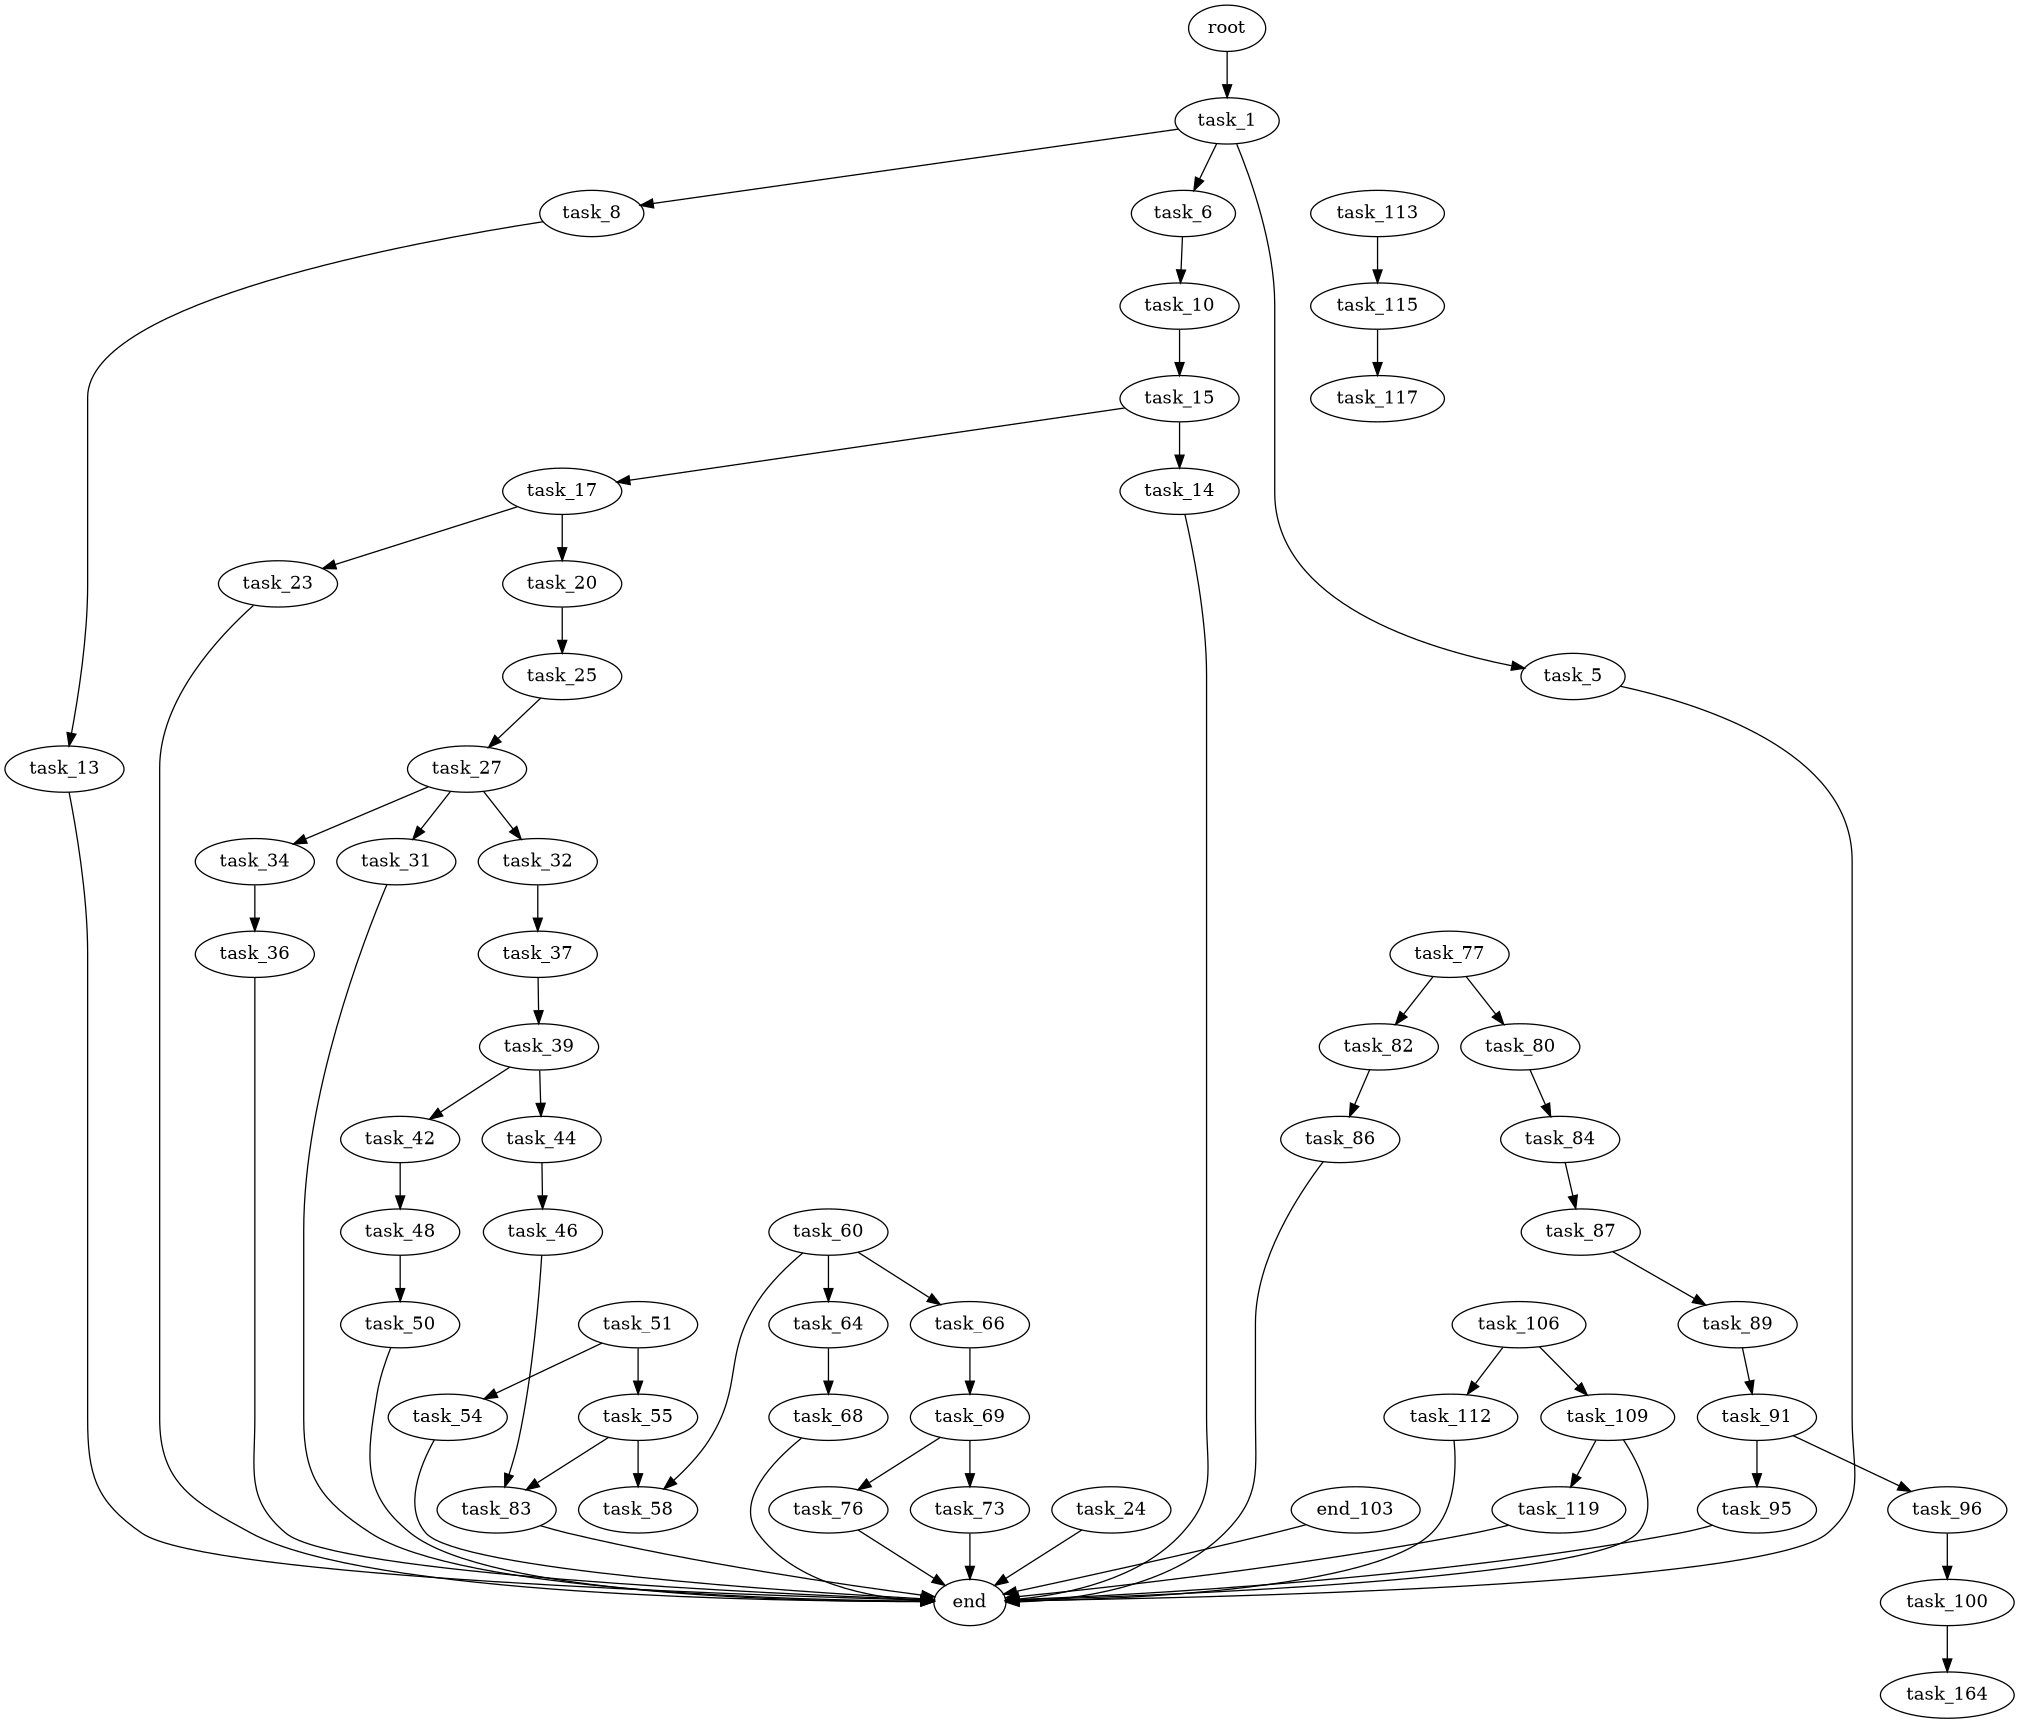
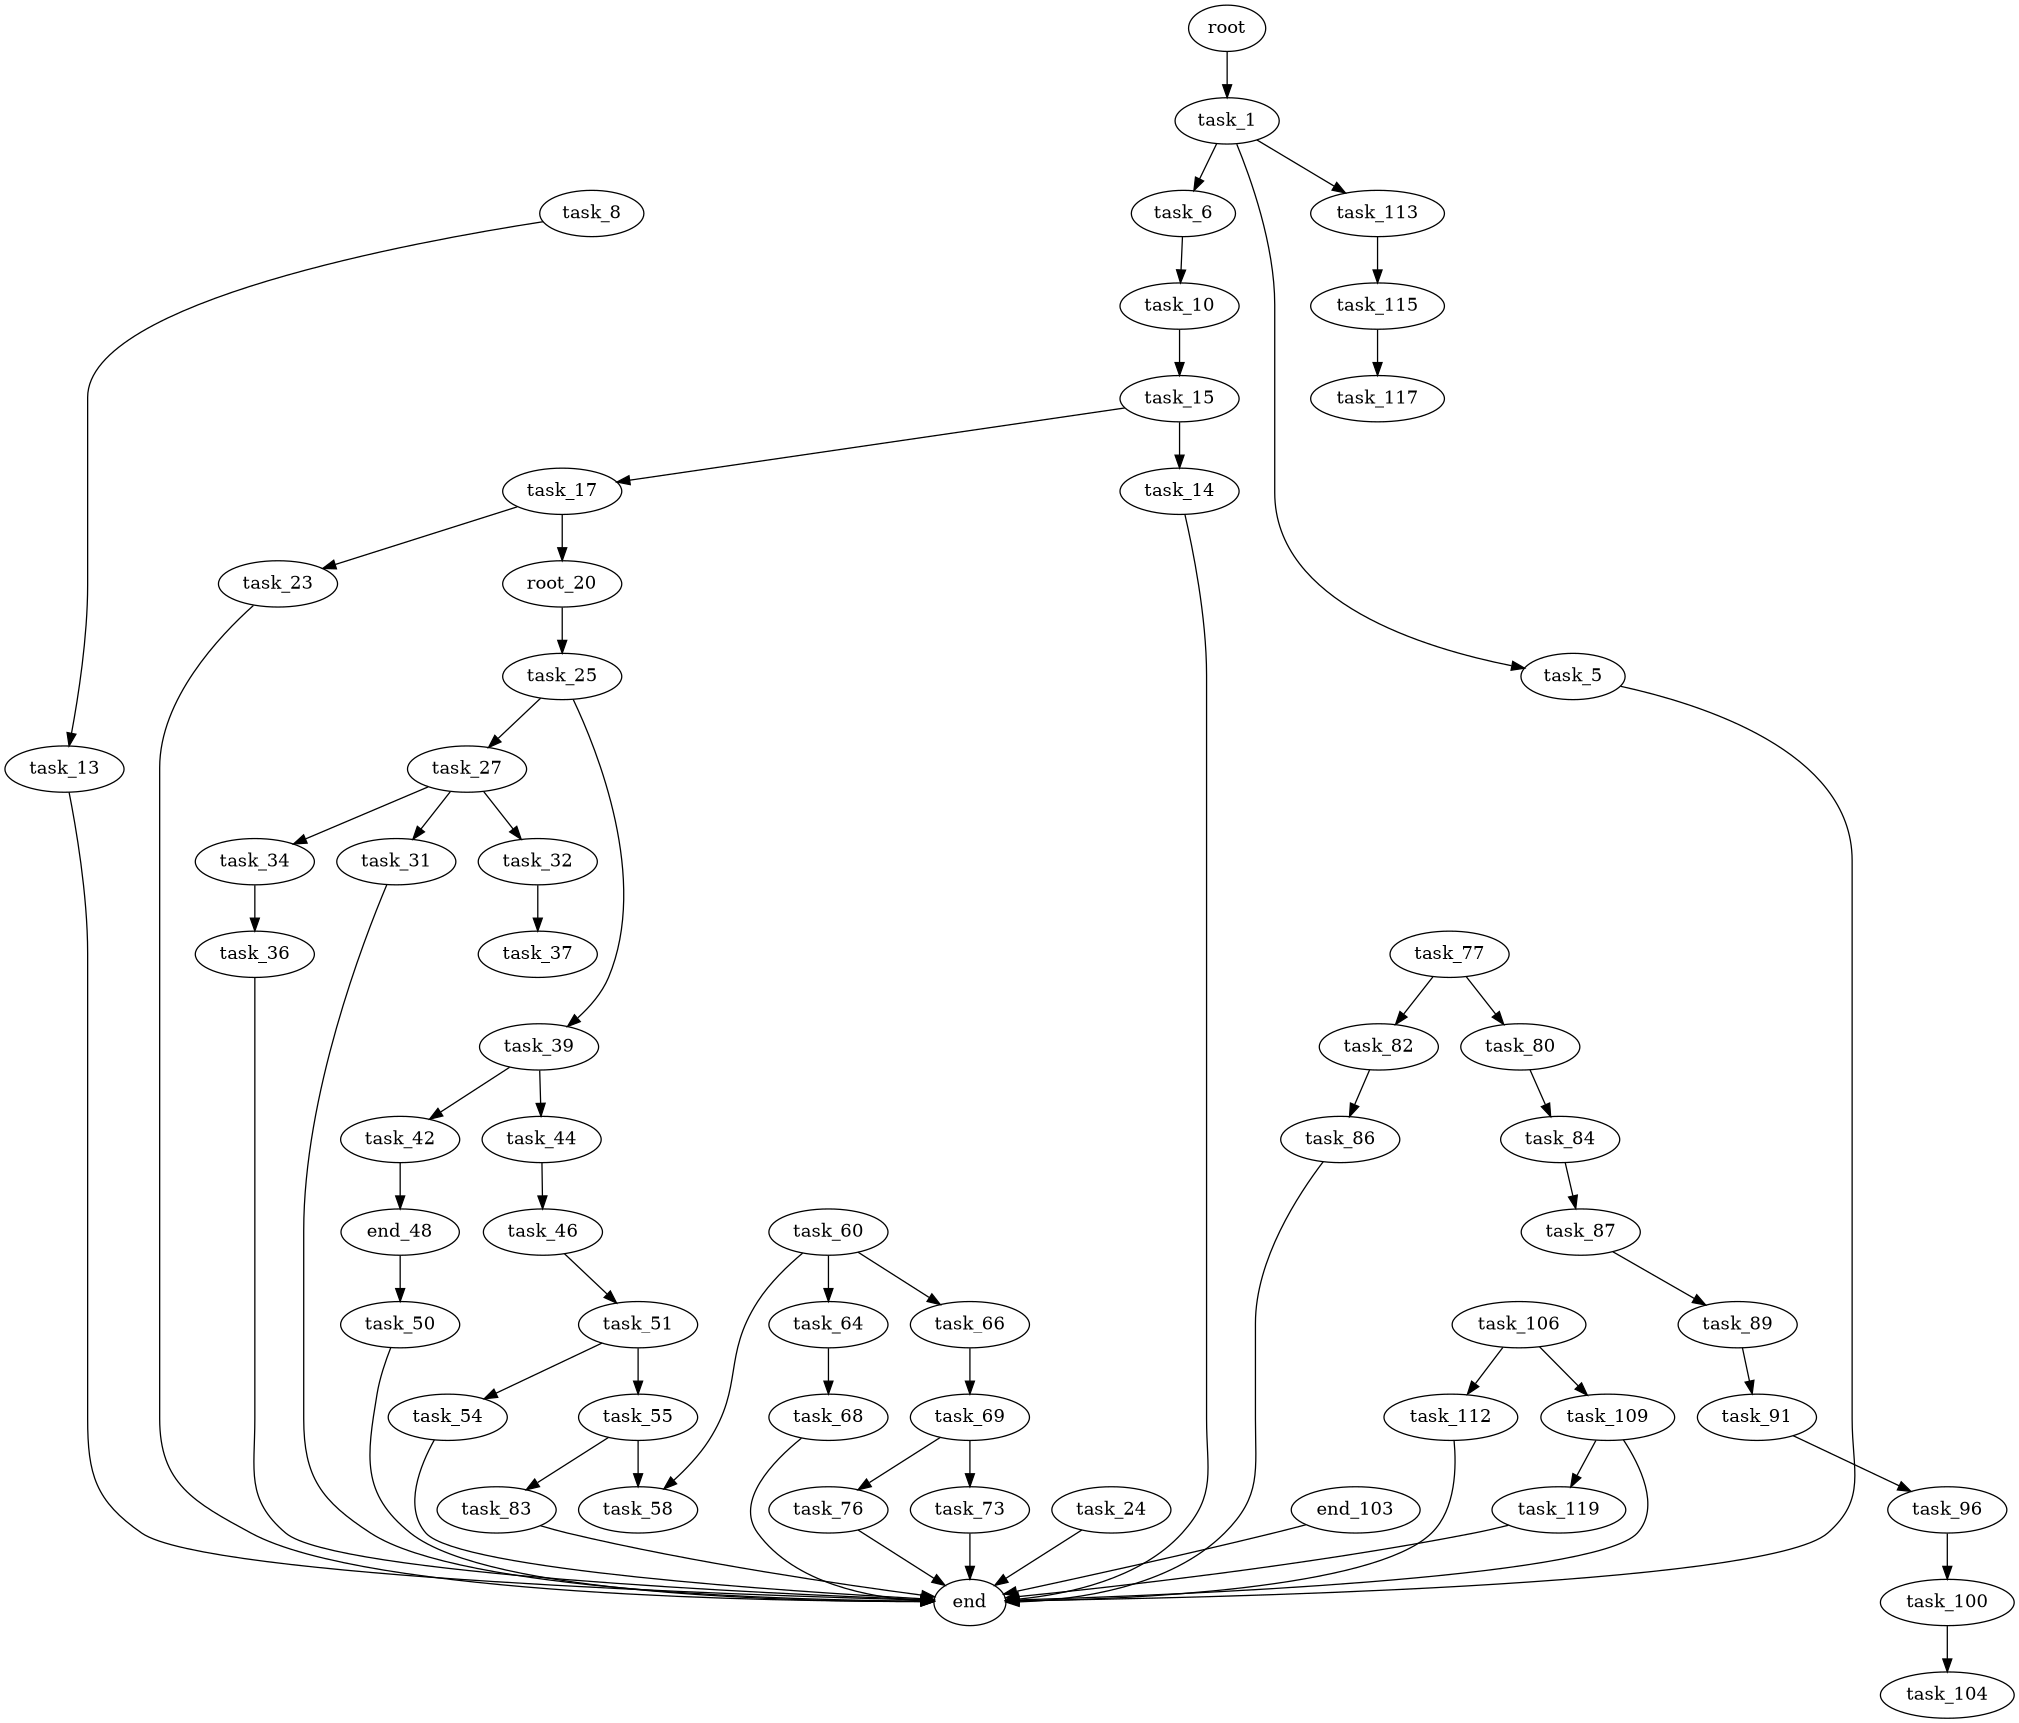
  digraph {
    root
    task_1
    task_5
    task_6
    task_8
    end
    task_10
    task_13
    task_15
    task_14
    task_17
-   task_20
+   task_20 [label=root_20]
    task_23
    task_25
    task_24
    task_27
    task_31
    task_32
    task_34
    task_37
    task_36
    task_39
    task_42
    task_44
-   task_48
+   task_48 [label=end_48]
    task_46
    task_50
    task_51
    task_54
    task_55
    task_58
    n32 [label=task_83]
    task_60
    task_64
    task_66
    task_68
    task_69
    task_73
    task_76
    task_77
    task_80
    task_82
    task_84
    task_86
    task_87
    task_89
    task_91
-   task_95
    task_96
    task_100
-   task_104 [label=task_164]
+   task_104
    n52 [label=end_103]
    task_106
    task_109
    task_112
    task_119
    task_113
    task_115
    task_117
    root -> task_1
    task_1 -> task_5
    task_1 -> task_6
-   task_1 -> task_8
+   task_1 -> task_113
    task_5 -> end
    task_6 -> task_10
    task_8 -> task_13
    task_10 -> task_15
    task_13 -> end
    task_15 -> task_14
    task_15 -> task_17
    task_14 -> end
    task_17 -> task_20
    task_17 -> task_23
    task_20 -> task_25
    task_23 -> end
    task_25 -> task_27
    task_24 -> end
    task_27 -> task_31
    task_27 -> task_32
    task_27 -> task_34
    task_31 -> end
    task_32 -> task_37
    task_34 -> task_36
-   task_37 -> task_39
+   task_25 -> task_39
    task_36 -> end
    task_39 -> task_42
    task_39 -> task_44
    task_42 -> task_48
    task_44 -> task_46
    task_48 -> task_50
-   task_46 -> n32
+   task_46 -> task_51
    task_50 -> end
    task_51 -> task_54
    task_51 -> task_55
    task_54 -> end
    task_55 -> task_58
    task_55 -> n32
    n32 -> end
    task_60 -> task_58
    task_60 -> task_64
    task_60 -> task_66
    task_64 -> task_68
    task_66 -> task_69
    task_68 -> end
    task_69 -> task_73
    task_69 -> task_76
    task_73 -> end
    task_76 -> end
    task_77 -> task_80
    task_77 -> task_82
    task_80 -> task_84
    task_82 -> task_86
    task_84 -> task_87
    task_86 -> end
    task_87 -> task_89
    task_89 -> task_91
-   task_91 -> task_95
    task_91 -> task_96
-   task_95 -> end
    task_96 -> task_100
    task_100 -> task_104
    n52 -> end
    task_106 -> task_109
    task_106 -> task_112
    task_109 -> end
    task_109 -> task_119
    task_112 -> end
    task_119 -> end
    task_113 -> task_115
    task_115 -> task_117
  }
